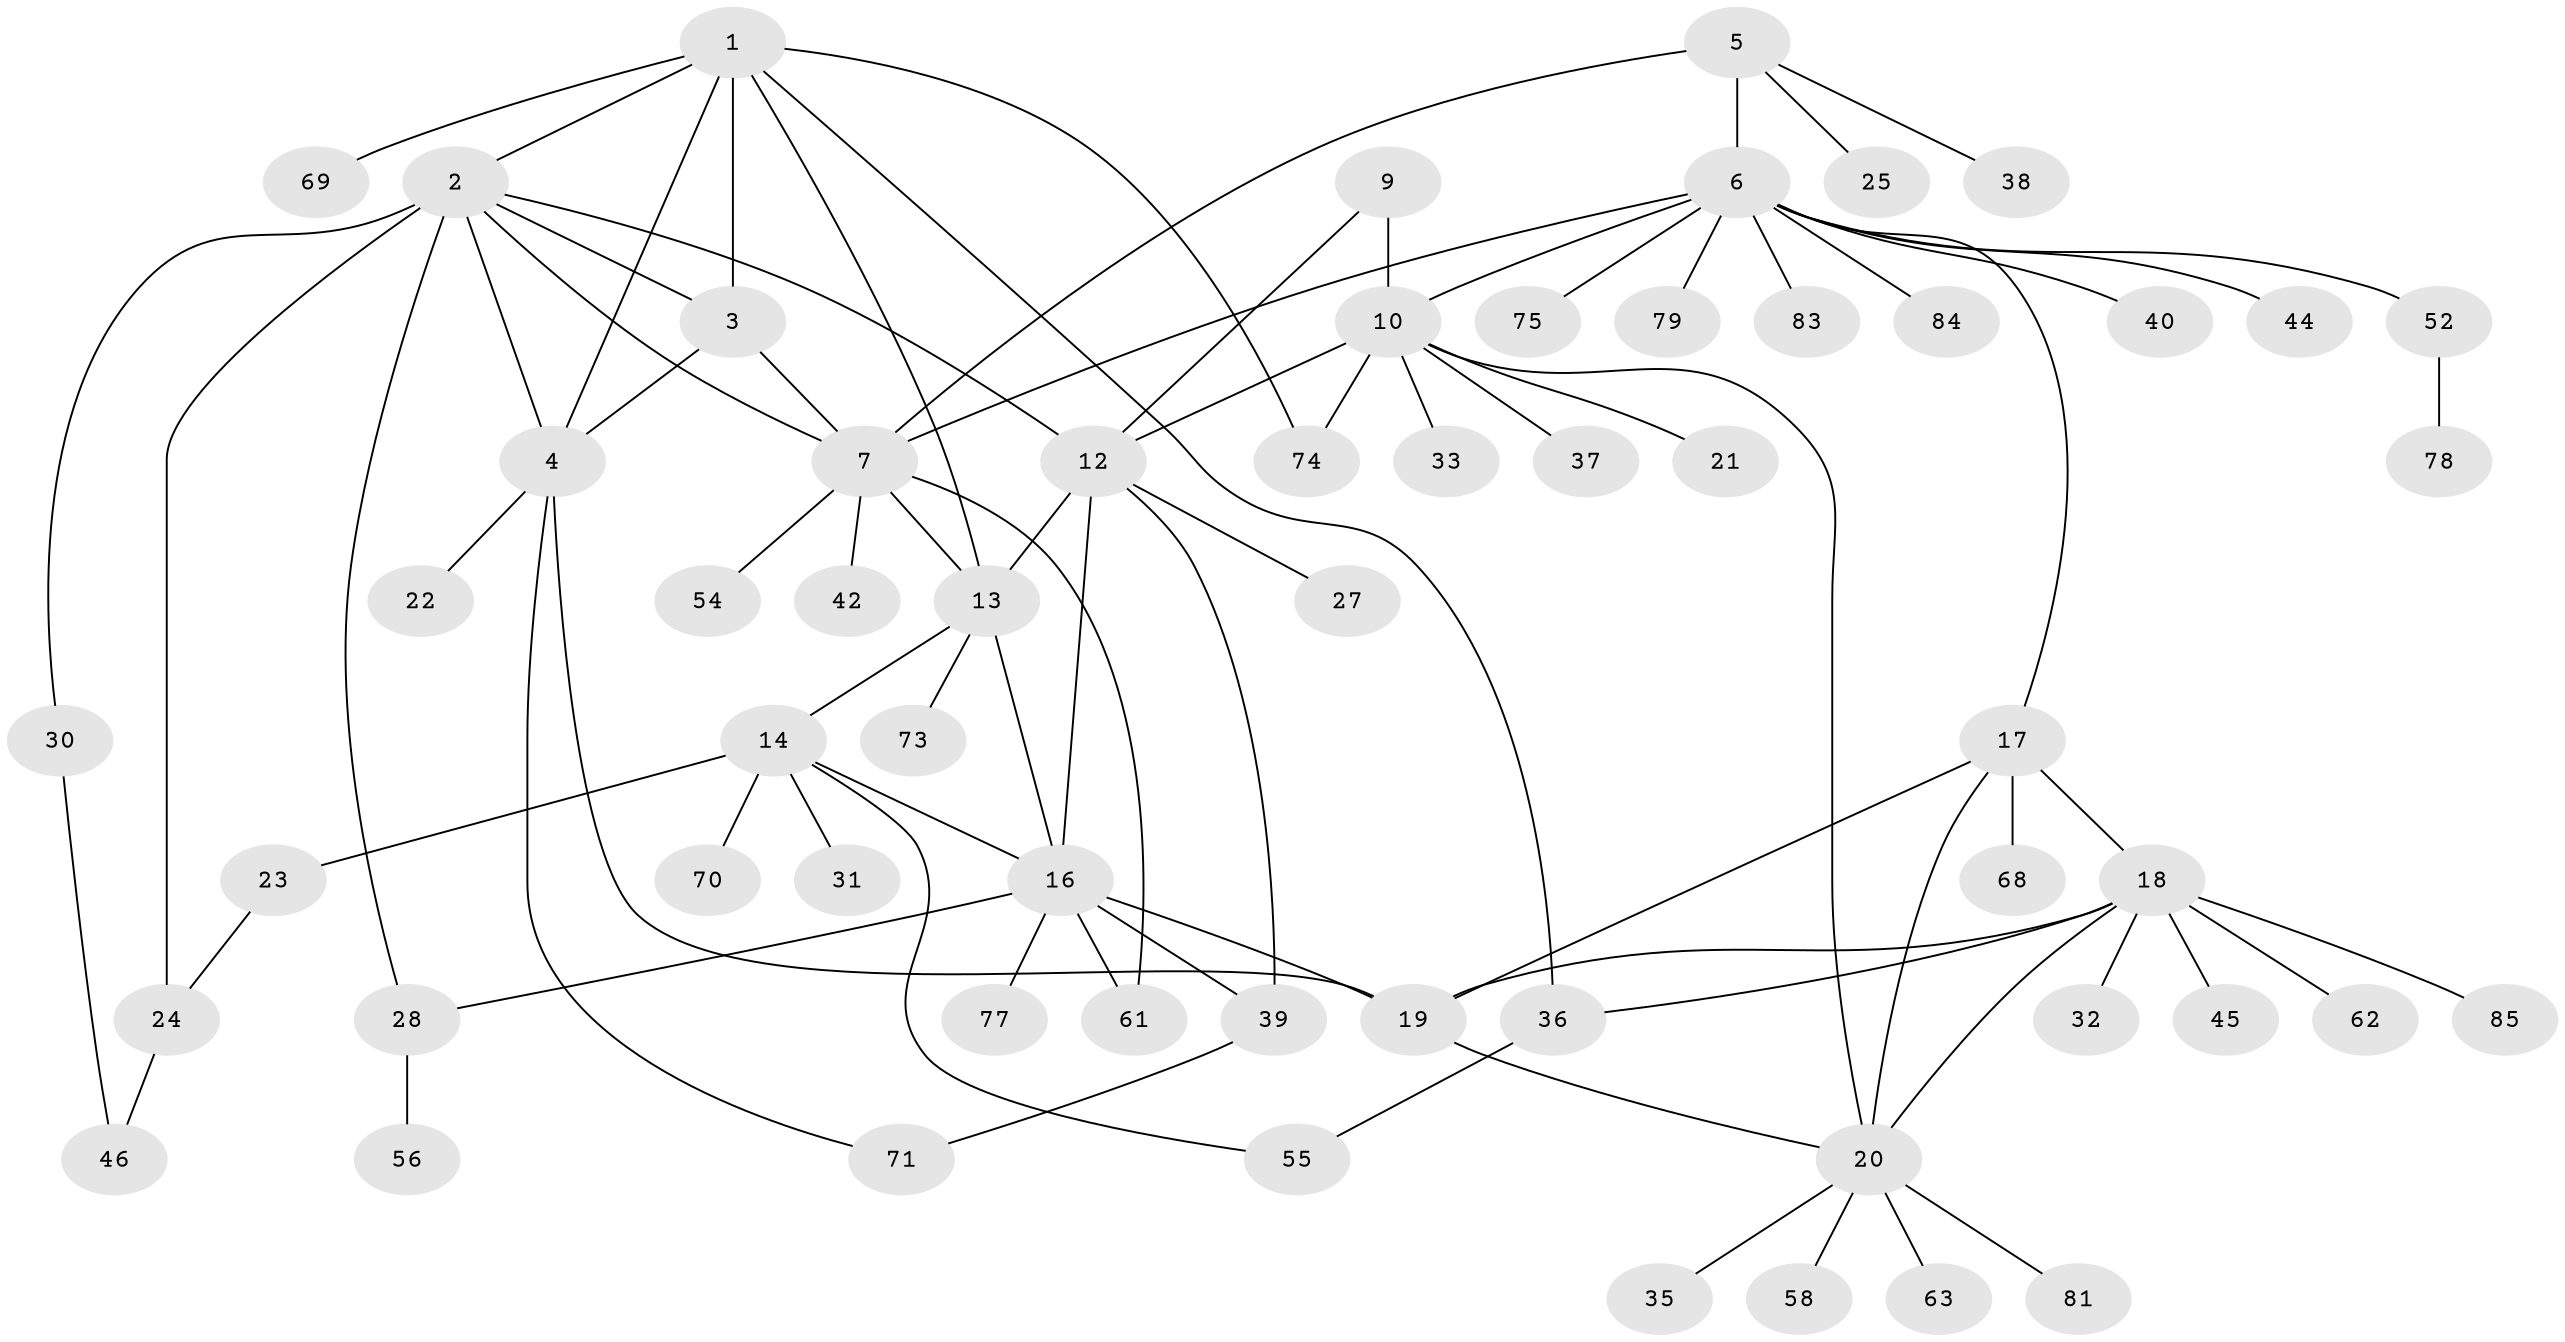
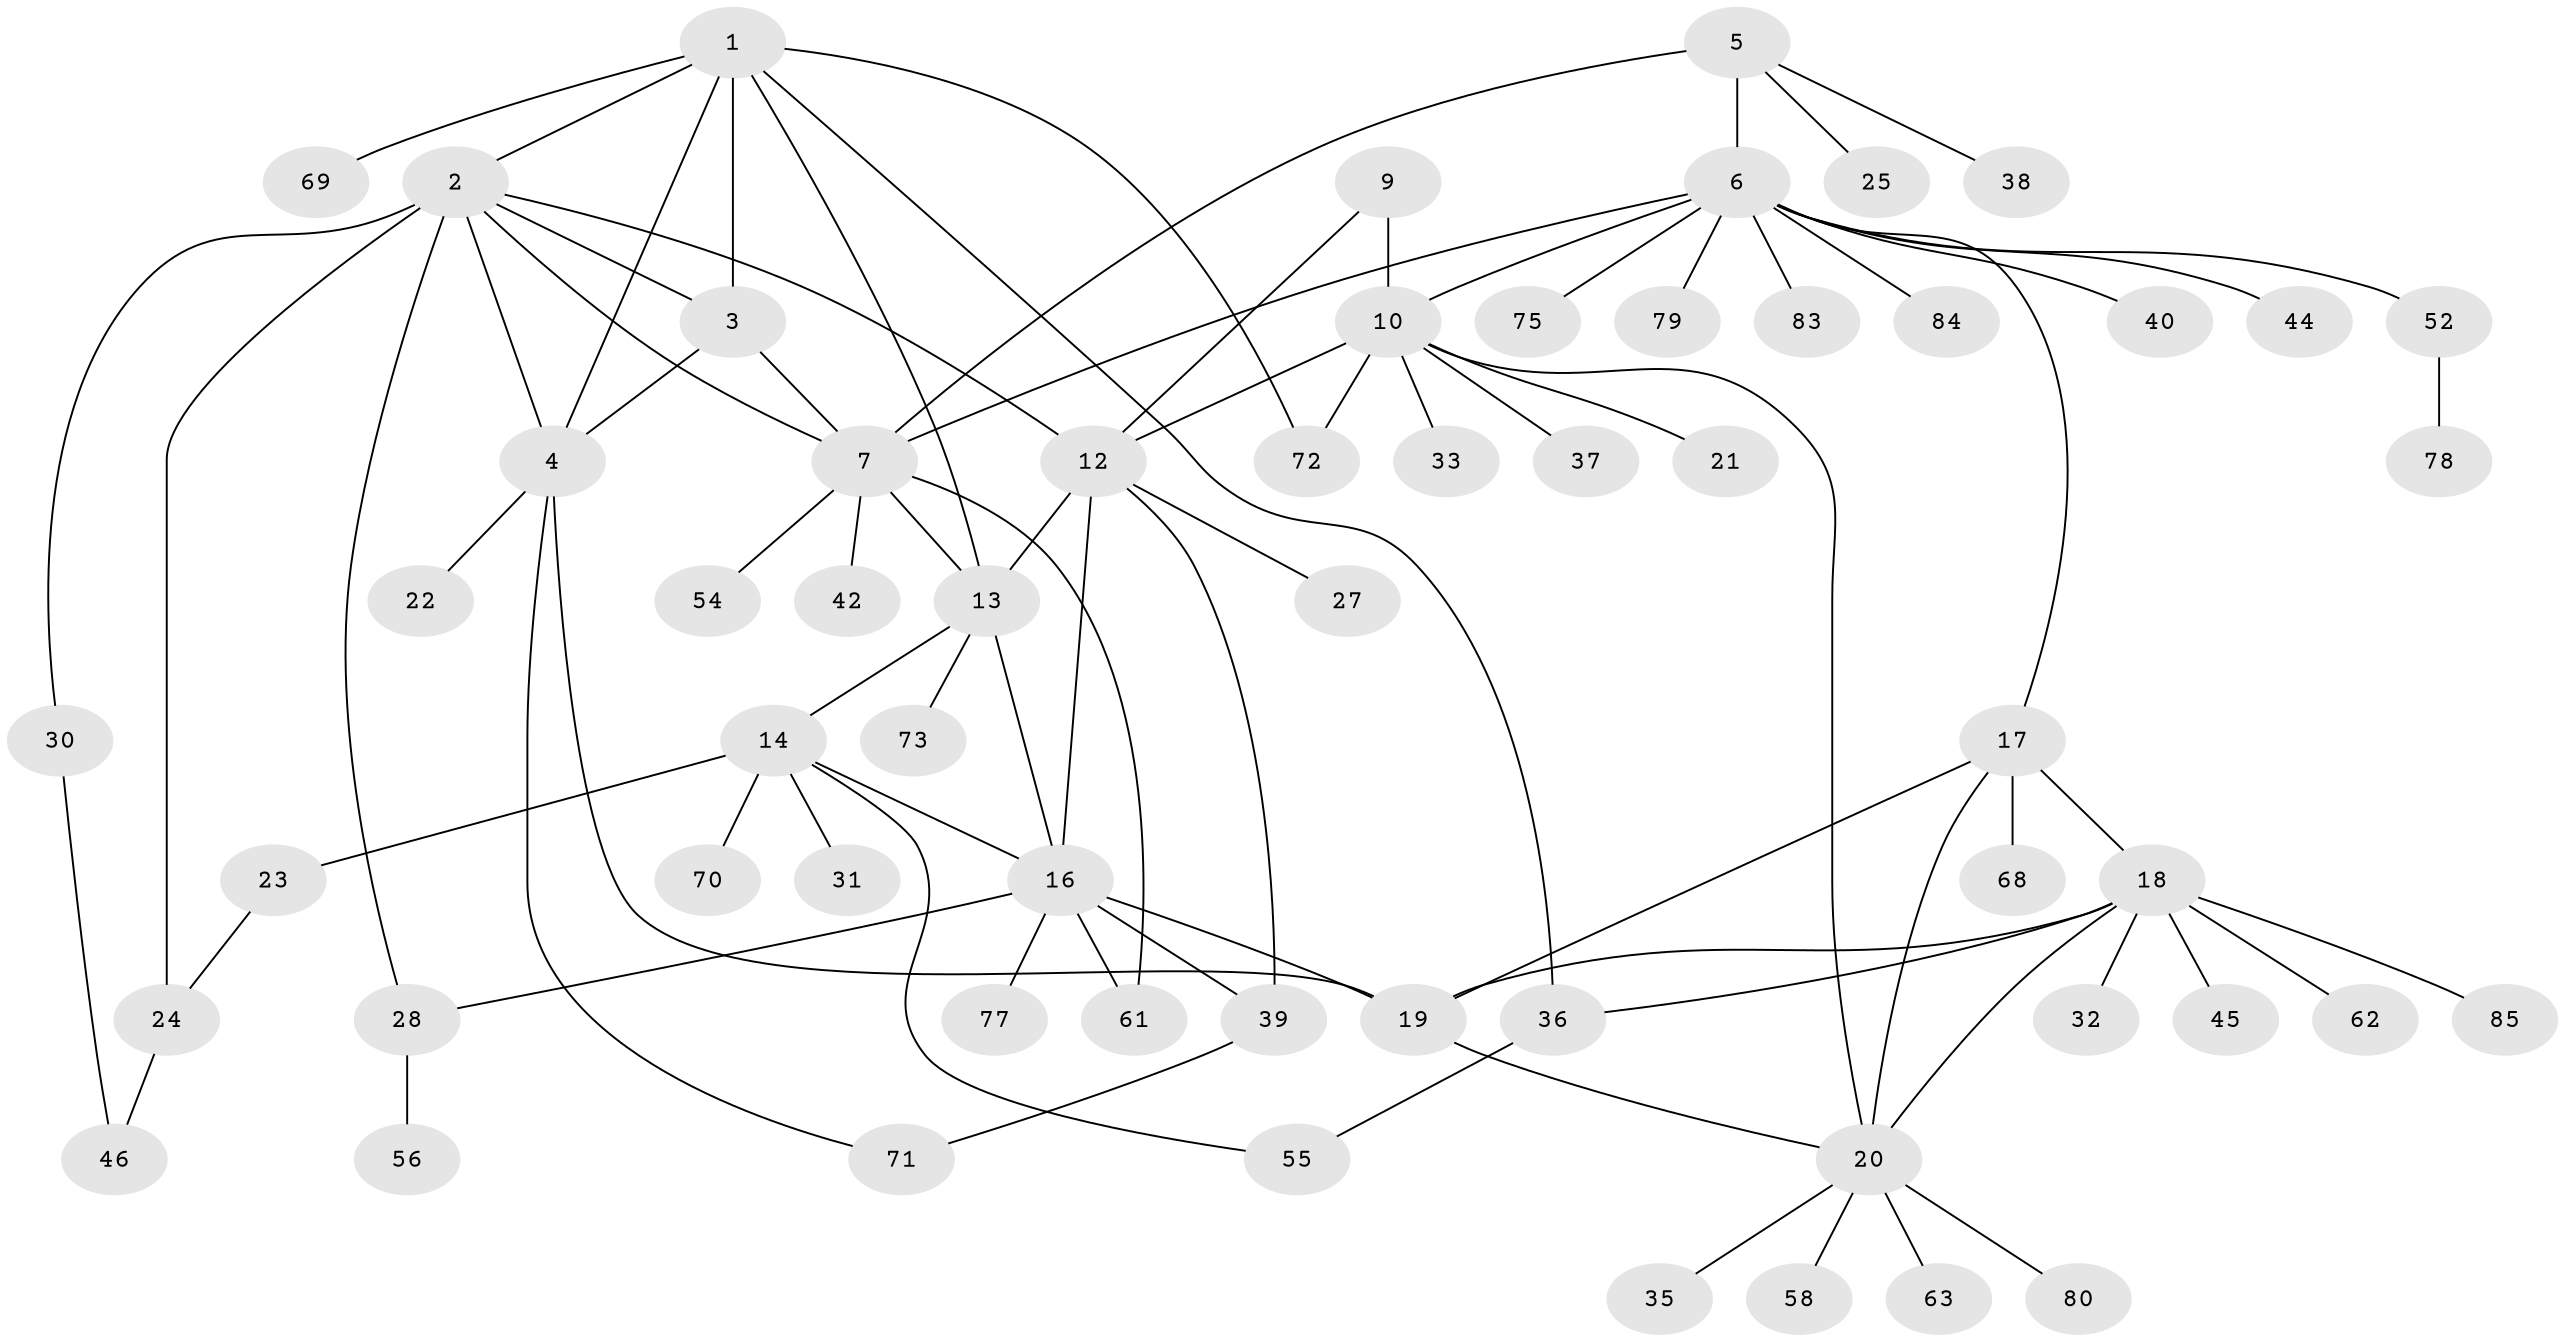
  graph {
    fontname="Courier Prime"
    node [color=gray90 fontname="Courier Prime" style=filled]
    edge [fontname="Courier Prime"]
    1 [super="+53"]
    2 [super="+64"]
    3 [super="+59"]
    4 [super="+67"]
    13 [super="+50"]
    36
    n7 [label=69]
-   72 [label=74]
+   72
    7 [super="+26"]
    12 [super="+49"]
    24
    28 [super="+69"]
    30
    19 [super="+76"]
    22
    71 [super="+81"]
    16 [super="+65"]
    14 [super="+15"]
    73
    55
    42
    54
    61
    27 [super="+41"]
    39 [super="+43"]
    46
    56
    20 [super="+29"]
    5 [super="+82"]
    6 [super="+8"]
    25
    38
    10 [super="+11"]
    17 [super="+34"]
    40
    44
    52 [super="+74"]
    75
    79
    83
    84
    21 [super="+60"]
    33
    37
    18 [super="+47"]
    68
    78
    9 [super="+57"]
    35
    58
    63
-   80 [label=81]
+   80
    77
    23 [super="+48"]
    31
    70
    32
    45
    62
    85
    1 -- 2
    1 -- 3
    1 -- 4
    1 -- 13
    1 -- 36
    1 -- n7
    1 -- 72
    2 -- 3
    2 -- 4
    2 -- 7
    2 -- 12
    2 -- 24
    2 -- 28
    2 -- 30
    3 -- 4
    3 -- 7
    4 -- 19 [weight=2]
    4 -- 22
    4 -- 71
    13 -- 16
    13 -- 14 [weight=2]
    13 -- 73
    36 -- 55
    7 -- 13 [weight=2]
    7 -- 42
    7 -- 54
    7 -- 61
    12 -- 13
    12 -- 16
    12 -- 27
    12 -- 39
    24 -- 46
    28 -- 56
    30 -- 46
    19 -- 20
    16 -- 28
    16 -- 19
    16 -- 61
    16 -- 39
    16 -- 77
    14 -- 16 [weight=2]
    14 -- 55
    14 -- 23
    14 -- 31
    14 -- 70
    39 -- 71
    20 -- 35
    20 -- 58
    20 -- 63
    20 -- 80
    5 -- 7
    5 -- 6 [weight=2]
    5 -- 25
    5 -- 38
    6 -- 7 [weight=2]
    6 -- 10
    6 -- 17
    6 -- 40
    6 -- 44
    6 -- 52
    6 -- 75
    6 -- 79
    6 -- 83
    6 -- 84
    10 -- 72
    10 -- 12 [weight=2]
    10 -- 20
    10 -- 21
    10 -- 33
    10 -- 37
    17 -- 19
    17 -- 20
    17 -- 18
    17 -- 68
    52 -- 78
    18 -- 36
    18 -- 19
    18 -- 20
    18 -- 32
    18 -- 45
    18 -- 62
    18 -- 85
    9 -- 12
    9 -- 10 [weight=2]
    23 -- 24
  }
